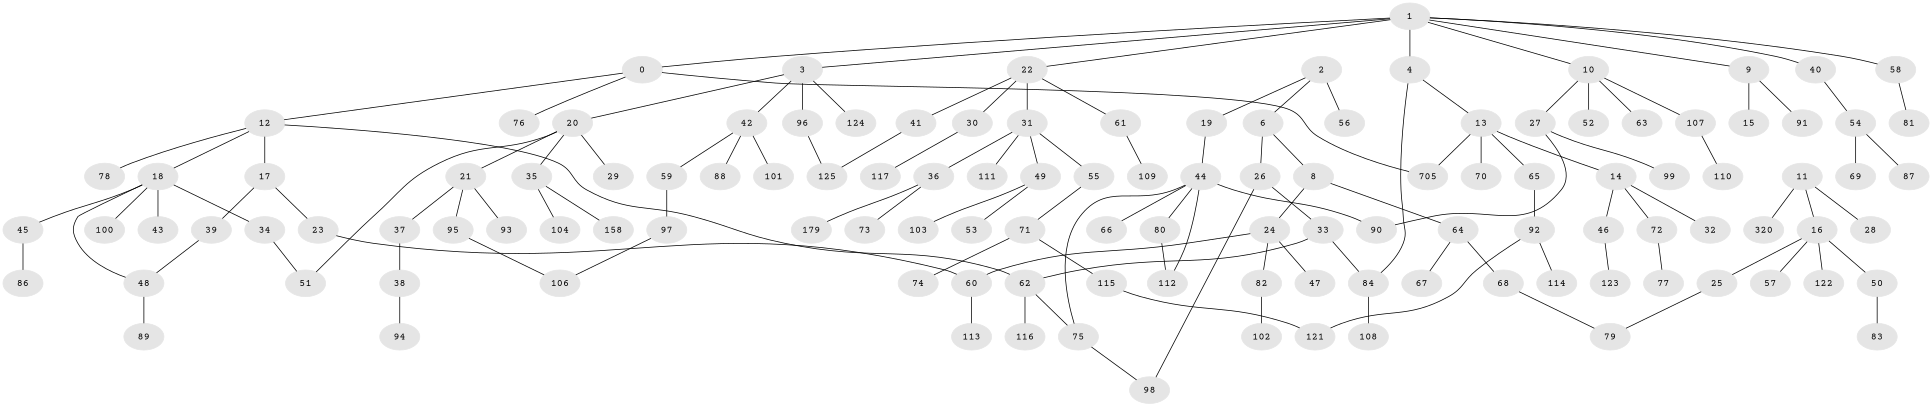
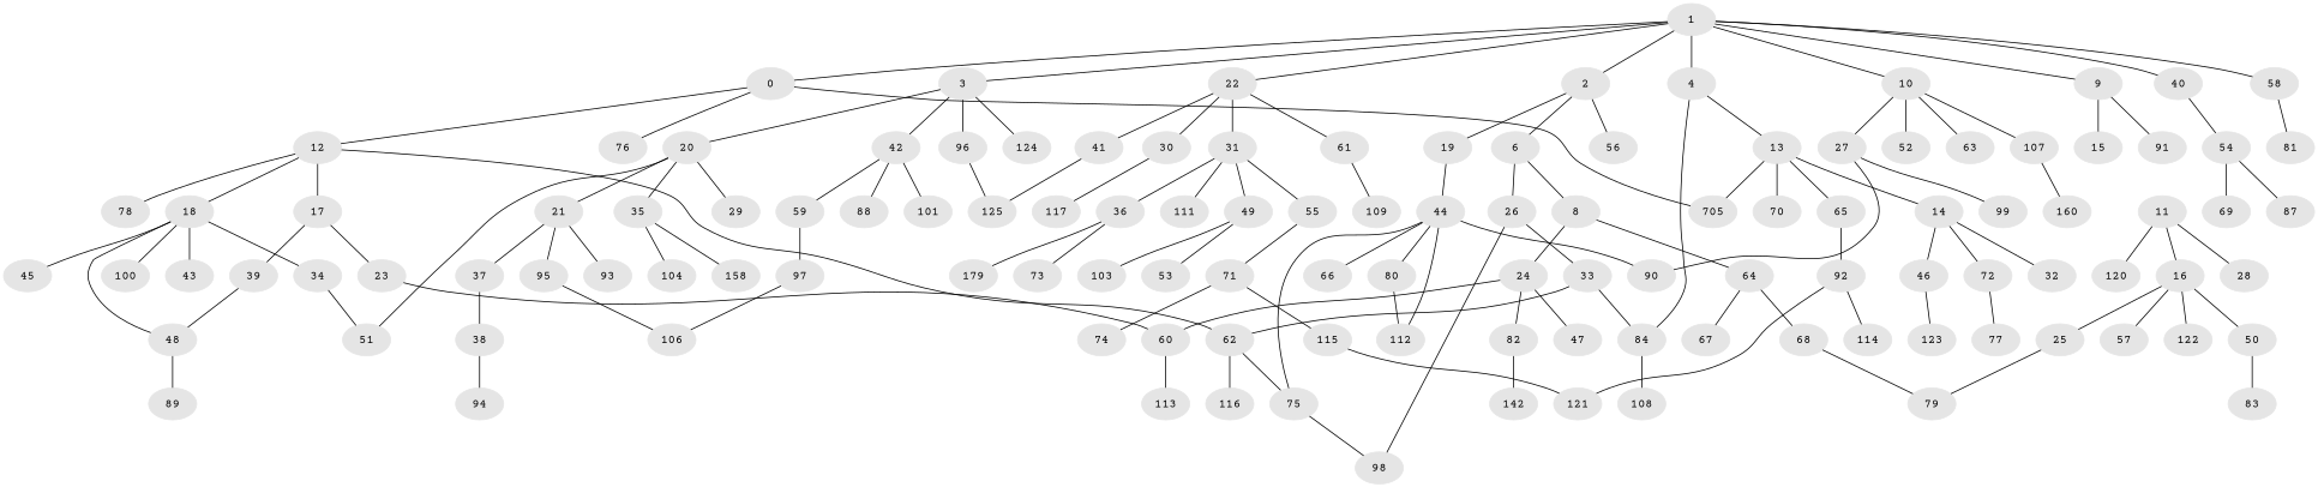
  graph {
    fontname="Courier Prime"
    node [color=gray90 fontname="Courier Prime" style=filled]
    edge [fontname="Courier Prime"]
    1
    2
    3
    4
    n5 [label=0]
    9
    10
    22
    40
    58
    6
    19
    56
    20
    42
    96
    124
    13
    84
    12
    76
    n22 [label=705]
    15
    91
    27
    52
    63
    107
    30
    31
    41
    61
    54
    81
    8
    26
    44
    21
    29
    35
    51
    59
    88
    101
    125
    14
    65
    70
    108
    17
    18
    62
    78
    24
    64
    33
    98
    11
    16
    28
-   120 [label=320]
+   120
    60
    47
    82
    67
    68
    90
    99
-   110
+   110 [label=160]
    25
    50
    57
    122
    23
    39
    34
    43
    45
    48
    100
    75
    116
    32
    72
    46
    92
    77
    79
    83
-   86
    89
    66
    80
    112
    37
    93
    95
    104
    n99 [label=158]
    38
    106
    117
    36
    49
    55
    111
    109
    113
-   102
+   102 [label=142]
    73
    n111 [label=179]
    53
    103
    71
    123
    94
    69
    87
    97
    74
    115
    114
    121
+   1 -- 2
    1 -- 3
    1 -- 4
    1 -- n5
    1 -- 9
    1 -- 10
    1 -- 22
    1 -- 40
    1 -- 58
    2 -- 6
    2 -- 19
    2 -- 56
    3 -- 20
    3 -- 42
    3 -- 96
    3 -- 124
    4 -- 13
    4 -- 84
    n5 -- 12
    n5 -- 76
    n5 -- n22
    9 -- 15
    9 -- 91
    10 -- 27
    10 -- 52
    10 -- 63
    10 -- 107
    22 -- 30
    22 -- 31
    22 -- 41
    22 -- 61
    40 -- 54
    58 -- 81
    6 -- 8
    6 -- 26
    19 -- 44
    20 -- 21
    20 -- 29
    20 -- 35
    20 -- 51
    42 -- 59
    42 -- 88
    42 -- 101
    96 -- 125
    13 -- n22
    13 -- 14
    13 -- 65
    13 -- 70
    84 -- 108
    12 -- 17
    12 -- 18
    12 -- 62
    12 -- 78
    27 -- 90
    27 -- 99
    107 -- 110
    30 -- 117
    31 -- 36
    31 -- 49
    31 -- 55
    31 -- 111
    41 -- 125
    61 -- 109
    54 -- 69
    54 -- 87
    8 -- 24
    8 -- 64
    26 -- 33
    26 -- 98
    44 -- 90
    44 -- 75
    44 -- 66
    44 -- 80
    44 -- 112
    21 -- 37
    21 -- 93
    21 -- 95
    35 -- 104
    35 -- n99
    59 -- 97
    14 -- 32
    14 -- 72
    14 -- 46
    65 -- 92
    17 -- 23
    17 -- 39
    18 -- 34
    18 -- 43
    18 -- 45
    18 -- 48
    18 -- 100
    62 -- 75
    62 -- 116
    24 -- 60
    24 -- 47
    24 -- 82
    64 -- 67
    64 -- 68
    33 -- 84
    33 -- 62
    11 -- 16
    11 -- 28
    11 -- 120
    16 -- 25
    16 -- 50
    16 -- 57
    16 -- 122
    60 -- 113
    82 -- 102
    68 -- 79
    25 -- 79
    50 -- 83
    23 -- 60
    39 -- 48
    34 -- 51
-   45 -- 86
    48 -- 89
    75 -- 98
    72 -- 77
    46 -- 123
    92 -- 114
    92 -- 121
    80 -- 112
    37 -- 38
    95 -- 106
    38 -- 94
    36 -- 73
    36 -- n111
    49 -- 53
    49 -- 103
    55 -- 71
    71 -- 74
    71 -- 115
    97 -- 106
    115 -- 121
  }
